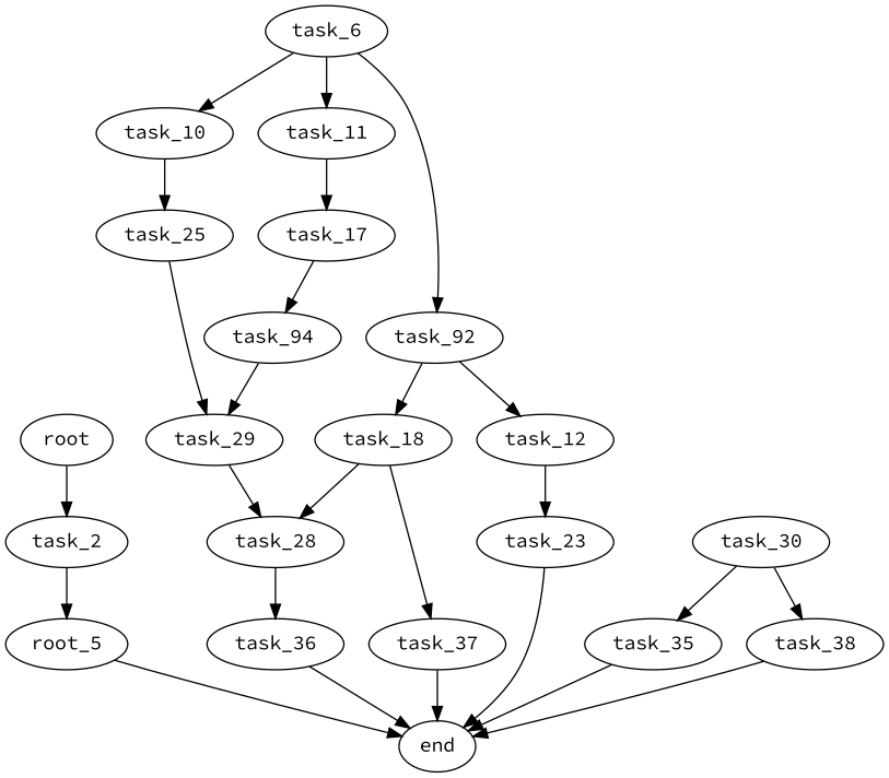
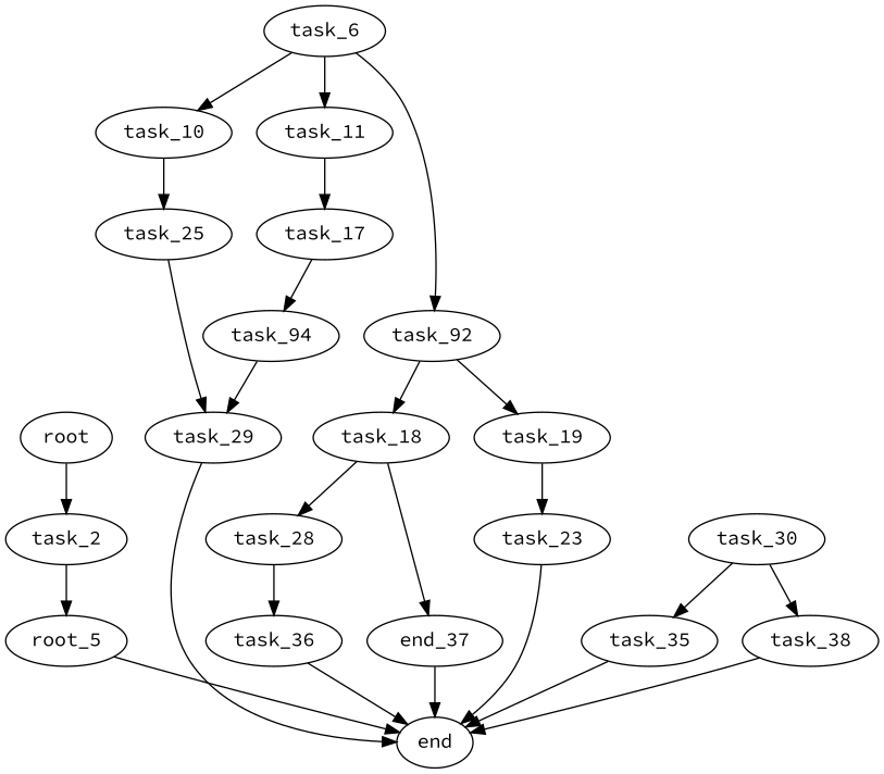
  digraph {
    fontname="Source Code Pro"
    node [fontname="Source Code Pro"]
    edge [fontname="Source Code Pro"]
    root
    task_2
    n3 [label=root_5]
    task_6
    task_10
    task_11
    n7 [label=task_92]
    end
    task_25
    task_17
    task_18
-   task_19 [label=task_12]
+   task_19
    task_29
    n14 [label=task_94]
    task_28
-   task_37
+   task_37 [label=end_37]
    task_23
    task_36
    task_30
    task_35
    task_38
    root -> task_2
    task_2 -> n3
    n3 -> end
    task_6 -> task_10
    task_6 -> task_11
    task_6 -> n7
    task_10 -> task_25
    task_11 -> task_17
    n7 -> task_18
    n7 -> task_19
    task_25 -> task_29
    task_17 -> n14
    task_18 -> task_28
    task_18 -> task_37
    task_19 -> task_23
-   task_29 -> task_28
+   task_29 -> end
    n14 -> task_29
    task_28 -> task_36
    task_37 -> end
    task_23 -> end
    task_36 -> end
    task_30 -> task_35
    task_30 -> task_38
    task_35 -> end
    task_38 -> end
  }
